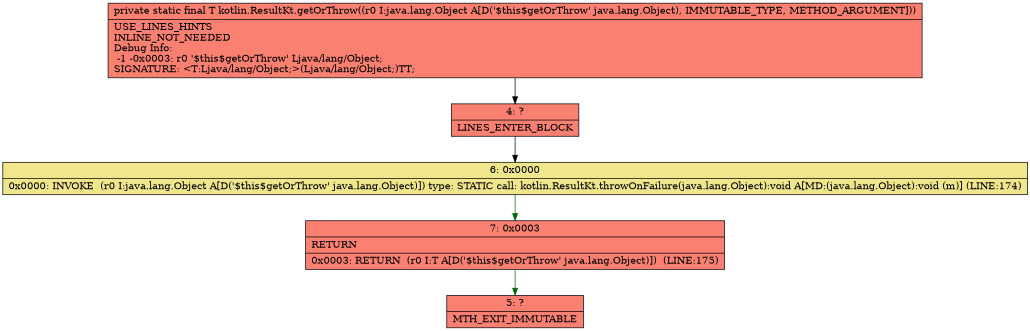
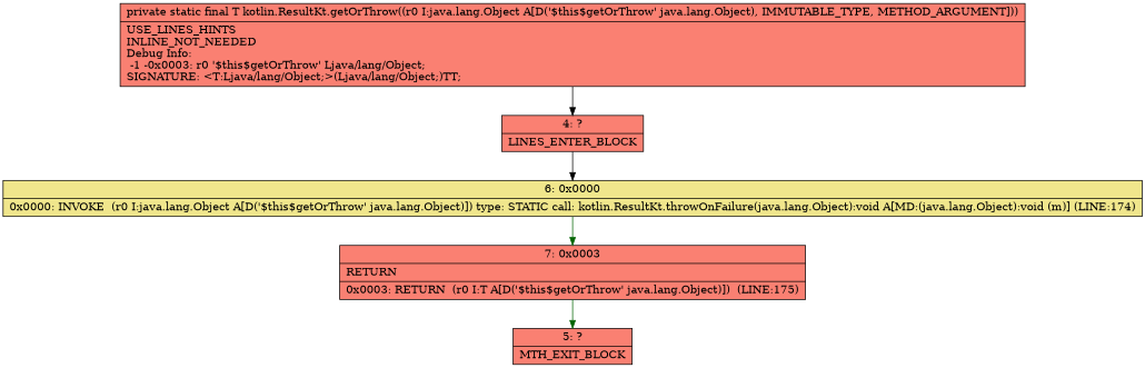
  digraph {
    node [fillcolor=salmon shape=record style=filled]
    edge [color=black style=solid]
    n1 [label="{4\:\ ?|LINES_ENTER_BLOCK\l}"]
    n2 [fillcolor=khaki label="{6\:\ 0x0000|0x0000: INVOKE  (r0 I:java.lang.Object A[D('$this$getOrThrow' java.lang.Object)]) type: STATIC call: kotlin.ResultKt.throwOnFailure(java.lang.Object):void A[MD:(java.lang.Object):void (m)] (LINE:174)\l}"]
    n3 [label="{7\:\ 0x0003|RETURN\l|0x0003: RETURN  (r0 I:T A[D('$this$getOrThrow' java.lang.Object)])  (LINE:175)\l}"]
-   n4 [label="{5\:\ ?|MTH_EXIT_IMMUTABLE\l}"]
+   n4 [label="{5\:\ ?|MTH_EXIT_BLOCK\l}"]
    n5 [label="{private static final T kotlin.ResultKt.getOrThrow((r0 I:java.lang.Object A[D('$this$getOrThrow' java.lang.Object), IMMUTABLE_TYPE, METHOD_ARGUMENT]))  | USE_LINES_HINTS\lINLINE_NOT_NEEDED\lDebug Info:\l  \-1 \-0x0003: r0 '$this$getOrThrow' Ljava\/lang\/Object;\lSIGNATURE: \<T:Ljava\/lang\/Object;\>(Ljava\/lang\/Object;)TT;\l}"]
    n1 -> n2
    n2 -> n3 [color=darkgreen]
    n3 -> n4 [color=darkgreen]
    n5 -> n1
  }
